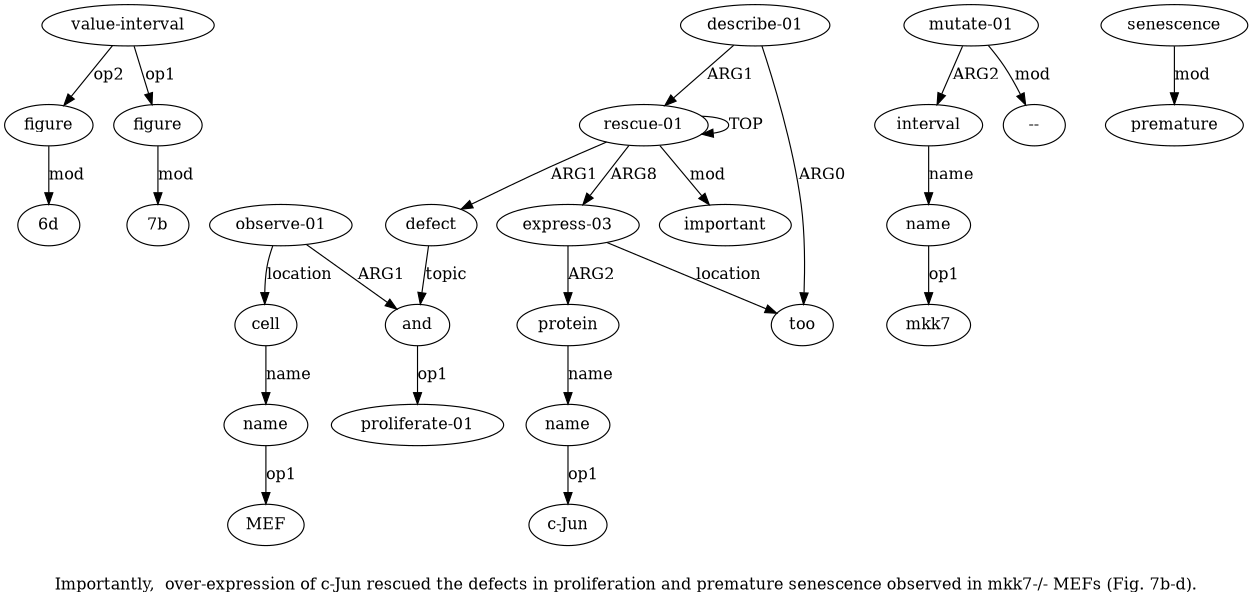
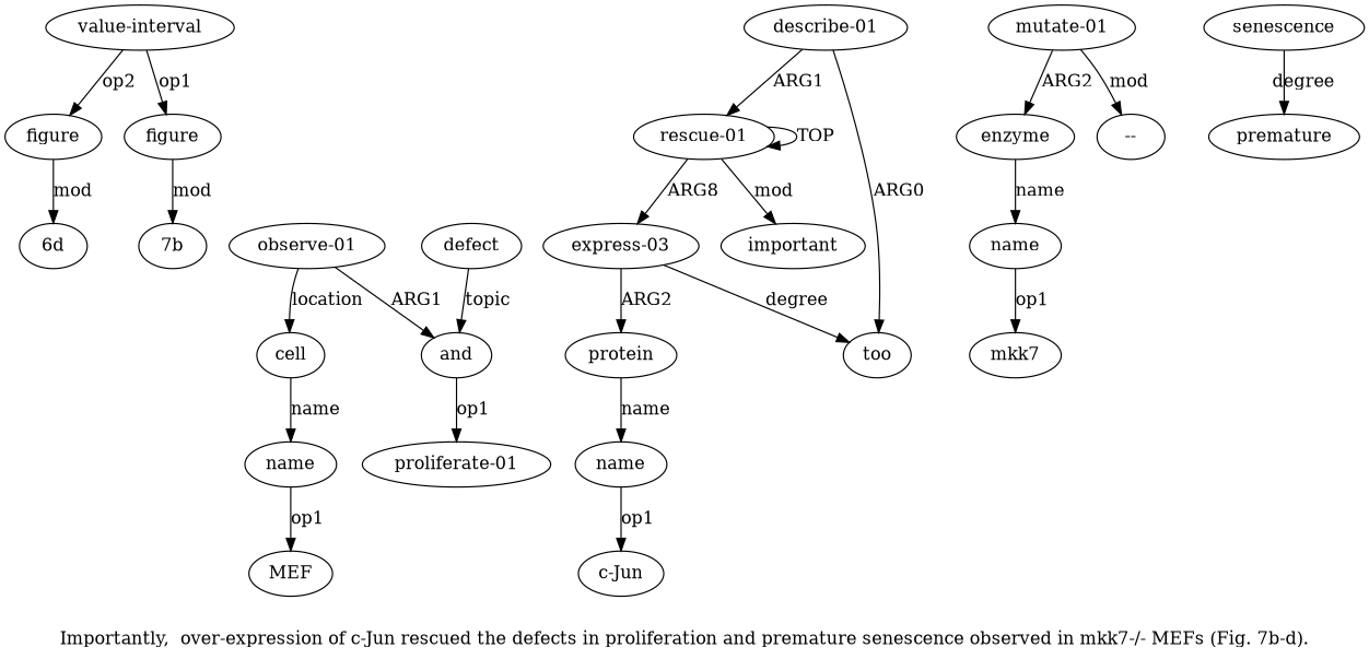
  digraph {
    label="Importantly,  over-expression of c-Jun rescued the defects in proliferation and premature senescence observed in mkk7-/- MEFs (Fig. 7b-d)."
    node [color=black gold_ind=-1 gold_label=name test_ind=-1 test_label=name]
    edge [color=black gold_label=mod test_label=mod]
    n1 [gold_ind=20 gold_label=figure label=figure test_ind=20 test_label=figure]
    n2 [gold_label="7d" label="6d" test_label="7d"]
    n3 [gold_label="7b" label="7b" test_label="7b"]
    n4 [gold_label=MEF label=MEF test_label=MEF]
    n5 [gold_label="c-Jun" label="c-Jun" test_label="c-Jun"]
    n6 [gold_label=mkk7 label=mkk7 test_label=mkk7]
    n7 [gold_ind=15 gold_label="mutate-01" label="mutate-01" test_ind=15 test_label="mutate-01"]
-   n8 [gold_ind=13 gold_label=enzyme label=interval test_ind=13 test_label=enzyme]
+   n8 [gold_ind=13 gold_label=enzyme label=enzyme test_ind=13 test_label=enzyme]
    n9 [gold_label="--" label="--" test_label="--"]
    n10 [gold_ind=14 label=name test_ind=14]
    n11 [gold_ind=17 gold_label="describe-01" label="describe-01" test_ind=17 test_label="describe-01"]
    n12 [gold_ind=0 gold_label="rescue-01" label="rescue-01" test_ind=0 test_label="rescue-01"]
    n13 [gold_ind=4 gold_label=too label=too test_ind=4 test_label=too]
    n14 [gold_ind=18 gold_label="value-interval" label="value-interval" test_ind=18 test_label="value-interval"]
    n15 [gold_ind=19 gold_label=figure label=figure test_ind=19 test_label=figure]
    n16 [gold_ind=16 gold_label=important label=important test_ind=16 test_label=important]
    n17 [gold_ind=1 gold_label="express-03" label="express-03" test_ind=1 test_label="express-03"]
    n18 [gold_ind=5 gold_label=defect label=defect test_ind=5 test_label=defect]
    n19 [gold_ind=2 gold_label=protein label=protein test_ind=2 test_label=protein]
    n20 [gold_ind=6 gold_label=and label=and test_ind=6 test_label=and]
    n21 [gold_ind=11 gold_label=cell label=cell test_ind=11 test_label=cell]
    n22 [gold_ind=12 label=name test_ind=12]
    n23 [gold_ind=10 gold_label="observe-01" label="observe-01" test_ind=10 test_label="observe-01"]
    n24 [gold_ind=7 gold_label="proliferate-01" label="proliferate-01" test_ind=7 test_label="proliferate-01"]
    n25 [gold_ind=8 gold_label=senescence label=senescence test_ind=8 test_label=senescence]
    n26 [gold_ind=9 gold_label=premature label=premature test_ind=9 test_label=premature]
    n27 [gold_ind=3 label=name test_ind=3]
    n1 -> n2 [label=mod]
    n7 -> n8 [gold_label=ARG2 label=ARG2 test_label=ARG2]
    n7 -> n9 [label=mod]
    n8 -> n10 [gold_label=name label=name test_label=name]
    n10 -> n6 [gold_label=op1 label=op1 test_label=op1]
    n11 -> n12 [gold_label=ARG1 label=ARG1 test_label=ARG1]
    n11 -> n13 [gold_label=ARG0 label=ARG0 test_label=ARG0]
    n12 -> n12 [gold_label=TOP label=TOP test_label=TOP]
    n12 -> n16 [label=mod]
    n12 -> n17 [gold_label=ARG0 label=ARG8 test_label=ARG0]
-   n12 -> n18 [gold_label=ARG1 label=ARG1 test_label=ARG1]
    n14 -> n1 [gold_label=op2 label=op2 test_label=op2]
    n14 -> n15 [gold_label=op1 label=op1 test_label=op1]
    n15 -> n3 [label=mod]
-   n17 -> n13 [gold_label=degree label=location test_label=degree]
+   n17 -> n13 [gold_label=degree label=degree test_label=degree]
    n17 -> n19 [gold_label=ARG2 label=ARG2 test_label=ARG2]
    n18 -> n20 [gold_label=topic label=topic test_label=topic]
    n19 -> n27 [gold_label=name label=name test_label=name]
    n20 -> n24 [gold_label=op1 label=op1 test_label=op1]
    n21 -> n22 [gold_label=name label=name test_label=name]
    n22 -> n4 [gold_label=op1 label=op1 test_label=op1]
    n23 -> n20 [gold_label=ARG1 label=ARG1 test_label=ARG1]
    n23 -> n21 [gold_label=location label=location test_label=location]
-   n25 -> n26 [label=mod]
+   n25 -> n26 [label=degree]
    n27 -> n5 [gold_label=op1 label=op1 test_label=op1]
  }
